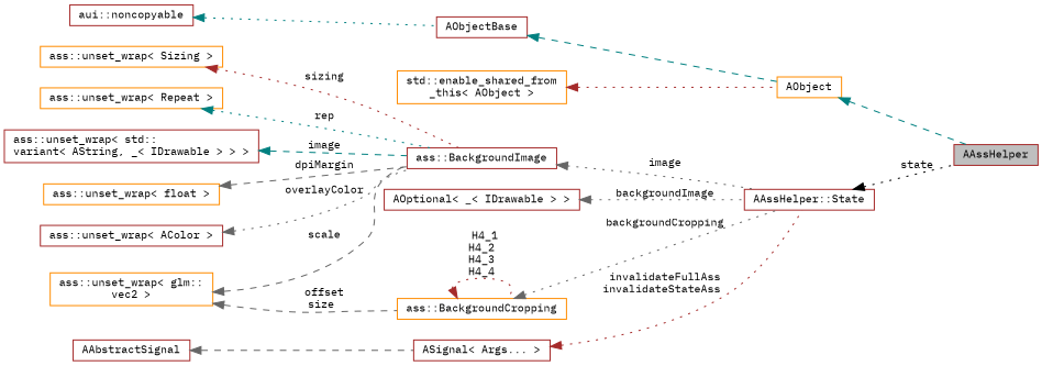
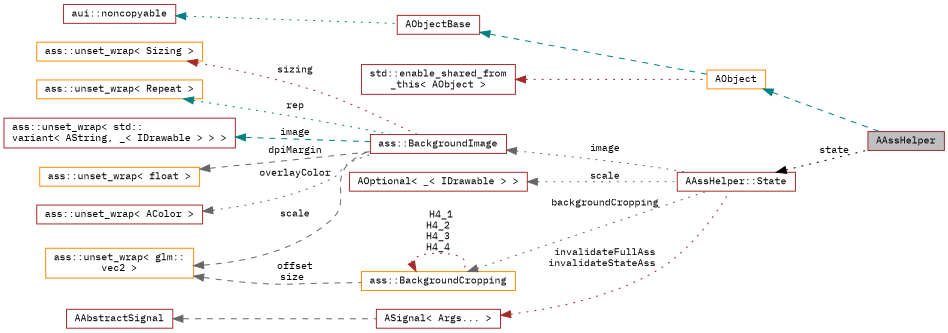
  digraph {
    fontname="IBM Plex Mono"
    rankdir=LR
    node [color=brown fillcolor=white fontname="IBM Plex Mono" fontsize=10 shape=record style=filled]
    edge [color=gray40 dir=back fontname="IBM Plex Mono" fontsize=10 labelfontname=Helvetica labelfontsize=10 style=dotted]
    n1 [fillcolor=grey75 fontcolor=black height=0.2 label=AAssHelper width=0.4]
    n2 [color=darkorange height=0.2 label=AObject width=0.4]
    n3 [height=0.2 label=AObjectBase width=0.4]
    n4 [height=0.2 label="aui::noncopyable" width=0.4]
-   n5 [color=darkorange height=0.2 label="std::enable_shared_from\l_this\< AObject \>" width=0.4]
+   n5 [height=0.2 label="std::enable_shared_from\l_this\< AObject \>" width=0.4]
    n6 [height=0.2 label="ASignal\< Args... \>" width=0.4]
    n7 [height=0.2 label="AAssHelper::State" width=0.4]
    n8 [height=0.2 label=AAbstractSignal width=0.4]
    n9 [height=0.2 label="ass::BackgroundImage" width=0.4]
    n10 [color=darkorange height=0.2 label="ass::unset_wrap\< float \>" width=0.4]
    n11 [height=0.2 label="ass::unset_wrap\< AColor \>" width=0.4]
    n12 [color=darkorange height=0.2 label="ass::unset_wrap\< glm::\lvec2 \>" width=0.4]
    n13 [color=darkorange height=0.2 label="ass::BackgroundCropping" width=0.4]
    n14 [color=darkorange height=0.2 label="ass::unset_wrap\< Sizing \>" width=0.4]
    n15 [color=darkorange height=0.2 label="ass::unset_wrap\< Repeat \>" width=0.4]
    n16 [height=0.2 label="ass::unset_wrap\< std::\lvariant\< AString, _\< IDrawable \> \> \>" width=0.4]
    n17 [height=0.2 label="AOptional\< _\< IDrawable \> \>" width=0.4]
    n2 -> n1 [color=teal style=dashed]
    n3 -> n2 [color=teal style=dashed]
    n4 -> n3 [color=teal]
    n5 -> n2 [color=brown]
    n6 -> n7 [color=brown label=" invalidateFullAss\ninvalidateStateAss"]
    n7 -> n1 [color=black label=" state"]
    n8 -> n6 [style=dashed]
    n9 -> n7 [label=" image"]
    n10 -> n9 [label=" dpiMargin" style=dashed]
    n11 -> n9 [label=" overlayColor"]
    n12 -> n9 [label=" scale" style=dashed]
    n12 -> n13 [label=" offset\nsize" style=dashed]
    n13 -> n7 [label=" backgroundCropping"]
    n13 -> n13 [color=brown label=" H4_1\nH4_2\nH4_3\nH4_4"]
    n14 -> n9 [color=brown label=" sizing"]
    n15 -> n9 [color=teal label=" rep"]
    n16 -> n9 [color=teal label=" image" style=dashed]
-   n17 -> n7 [label=" backgroundImage"]
+   n17 -> n7 [label=" scale"]
  }
